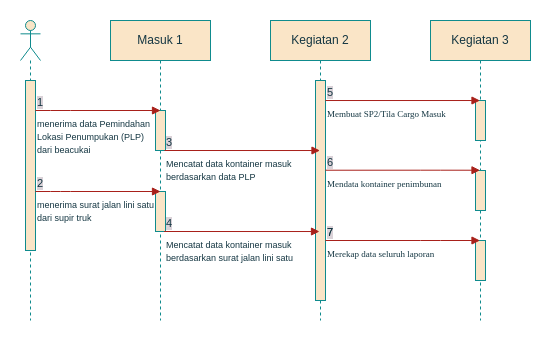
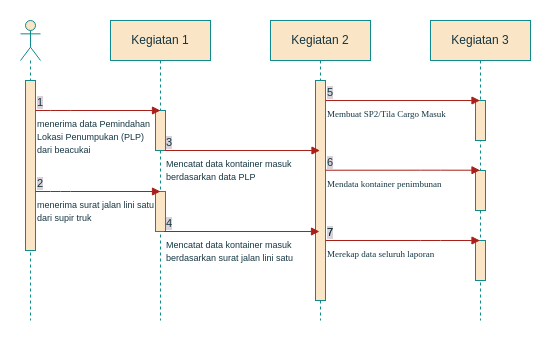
  <mxCell id="0" />
  <mxCell id="1" parent="0" />
  <mxCell id="2" value="" style="shape=umlLifeline;participant=umlActor;perimeter=lifelinePerimeter;whiteSpace=wrap;html=1;container=1;collapsible=0;recursiveResize=0;verticalAlign=top;spacingTop=36;outlineConnect=0;fillColor=#FAE5C7;strokeColor=#0F8B8D;fontColor=#143642;" vertex="1" parent="1"><mxGeometry x="20" y="20" width="20" height="300" as="geometry" /></mxCell>
  <mxCell id="3" value="" style="html=1;points=[];perimeter=orthogonalPerimeter;fillColor=#FAE5C7;strokeColor=#0F8B8D;fontColor=#143642;" vertex="1" parent="2"><mxGeometry x="5" y="60" width="10" height="170" as="geometry" /></mxCell>
- <mxCell id="4" value="Masuk 1" style="shape=umlLifeline;perimeter=lifelinePerimeter;whiteSpace=wrap;html=1;container=1;collapsible=0;recursiveResize=0;outlineConnect=0;fillColor=#FAE5C7;strokeColor=#0F8B8D;fontColor=#143642;" vertex="1" parent="1"><mxGeometry x="110" y="20" width="100" height="300" as="geometry" /></mxCell>
+ <mxCell id="4" value="Kegiatan 1" style="shape=umlLifeline;perimeter=lifelinePerimeter;whiteSpace=wrap;html=1;container=1;collapsible=0;recursiveResize=0;outlineConnect=0;fillColor=#FAE5C7;strokeColor=#0F8B8D;fontColor=#143642;" vertex="1" parent="1"><mxGeometry x="110" y="20" width="100" height="300" as="geometry" /></mxCell>
  <mxCell id="5" value="" style="html=1;points=[];perimeter=orthogonalPerimeter;fillColor=#FAE5C7;strokeColor=#0F8B8D;fontColor=#143642;" vertex="1" parent="4"><mxGeometry x="45" y="90" width="10" height="40" as="geometry" /></mxCell>
  <mxCell id="6" value="" style="html=1;points=[];perimeter=orthogonalPerimeter;fillColor=#FAE5C7;strokeColor=#0F8B8D;fontColor=#143642;" vertex="1" parent="4"><mxGeometry x="45" y="171" width="10" height="40" as="geometry" /></mxCell>
  <mxCell id="7" value="Kegiatan 2" style="shape=umlLifeline;perimeter=lifelinePerimeter;whiteSpace=wrap;html=1;container=1;collapsible=0;recursiveResize=0;outlineConnect=0;fillColor=#FAE5C7;strokeColor=#0F8B8D;fontColor=#143642;" vertex="1" parent="1"><mxGeometry x="270" y="20" width="100" height="300" as="geometry" /></mxCell>
  <mxCell id="8" value="&lt;div&gt;Kegiatan 3&lt;/div&gt;" style="shape=umlLifeline;perimeter=lifelinePerimeter;whiteSpace=wrap;html=1;container=1;collapsible=0;recursiveResize=0;outlineConnect=0;fillColor=#FAE5C7;strokeColor=#0F8B8D;fontColor=#143642;" vertex="1" parent="1"><mxGeometry x="430" y="20" width="100" height="300" as="geometry" /></mxCell>
  <mxCell id="9" value="" style="html=1;points=[];perimeter=orthogonalPerimeter;fillColor=#FAE5C7;strokeColor=#0F8B8D;fontColor=#143642;" vertex="1" parent="8"><mxGeometry x="45" y="80" width="10" height="40" as="geometry" /></mxCell>
  <mxCell id="10" value="" style="html=1;points=[];perimeter=orthogonalPerimeter;fillColor=#FAE5C7;strokeColor=#0F8B8D;fontColor=#143642;" vertex="1" parent="8"><mxGeometry x="45" y="150" width="10" height="40" as="geometry" /></mxCell>
  <mxCell id="11" value="" style="html=1;points=[];perimeter=orthogonalPerimeter;fillColor=#FAE5C7;strokeColor=#0F8B8D;fontColor=#143642;" vertex="1" parent="8"><mxGeometry x="45" y="220" width="10" height="40" as="geometry" /></mxCell>
  <mxCell id="12" value="" style="html=1;points=[];perimeter=orthogonalPerimeter;fillColor=#FAE5C7;strokeColor=#0F8B8D;fontColor=#143642;" vertex="1" parent="1"><mxGeometry x="315" y="80" width="10" height="220" as="geometry" /></mxCell>
  <mxCell id="13" value="&lt;div&gt;&lt;font style=&quot;font-size: 9px&quot;&gt;menerima data Pemindahan &lt;br&gt;&lt;/font&gt;&lt;/div&gt;&lt;div&gt;&lt;font style=&quot;font-size: 9px&quot;&gt;Lokasi Penumpukan (PLP) &lt;br&gt;&lt;/font&gt;&lt;/div&gt;&lt;div&gt;&lt;font style=&quot;font-size: 9px&quot;&gt;dari beacukai&lt;/font&gt;&lt;/div&gt;" style="endArrow=block;endFill=1;html=1;edgeStyle=orthogonalEdgeStyle;align=left;verticalAlign=top;labelBackgroundColor=none;strokeColor=#A8201A;fontColor=#143642;" edge="1" parent="1" source="3"><mxGeometry x="-1" relative="1" as="geometry"><mxPoint x="40" y="110" as="sourcePoint" /><mxPoint x="160" y="110" as="targetPoint" /><Array as="points"><mxPoint x="60" y="110" /><mxPoint x="60" y="110" /></Array></mxGeometry></mxCell>
  <mxCell id="14" value="1" style="edgeLabel;resizable=0;html=1;align=left;verticalAlign=bottom;labelBackgroundColor=#DAD2D8;fontColor=#143642;" connectable="0" vertex="1" parent="13"><mxGeometry x="-1" relative="1" as="geometry" /></mxCell>
  <mxCell id="15" value="&lt;div&gt;&lt;font style=&quot;font-size: 9px&quot;&gt;Mencatat data kontainer masuk&lt;/font&gt;&lt;/div&gt;&lt;div&gt;&lt;font style=&quot;font-size: 9px&quot;&gt;berdasarkan data PLP&lt;br&gt;&lt;/font&gt;&lt;/div&gt;" style="endArrow=block;endFill=1;html=1;edgeStyle=orthogonalEdgeStyle;align=left;verticalAlign=top;labelBackgroundColor=none;strokeColor=#A8201A;fontColor=#143642;" edge="1" parent="1"><mxGeometry x="-1" relative="1" as="geometry"><mxPoint x="164" y="150" as="sourcePoint" /><mxPoint x="319.5" y="150.029" as="targetPoint" /><Array as="points" /></mxGeometry></mxCell>
  <mxCell id="16" value="3" style="edgeLabel;resizable=0;html=1;align=left;verticalAlign=bottom;labelBackgroundColor=#DAD2D8;fontColor=#143642;" connectable="0" vertex="1" parent="15"><mxGeometry x="-1" relative="1" as="geometry" /></mxCell>
  <mxCell id="17" value="&lt;font style=&quot;font-size: 9px&quot;&gt;&lt;span style=&quot;font-family: &amp;#34;calisto mt&amp;#34; , serif&quot; lang=&quot;EN-US&quot;&gt;Membuat SP2/Tila Cargo Masuk&lt;/span&gt;&lt;/font&gt;" style="endArrow=block;endFill=1;html=1;edgeStyle=orthogonalEdgeStyle;align=left;verticalAlign=top;labelBackgroundColor=none;strokeColor=#A8201A;fontColor=#143642;" edge="1" parent="1" target="8"><mxGeometry x="-1" relative="1" as="geometry"><mxPoint x="325" y="100.029" as="sourcePoint" /><mxPoint x="450" y="100" as="targetPoint" /><Array as="points"><mxPoint x="430" y="100" /><mxPoint x="430" y="100" /></Array></mxGeometry></mxCell>
  <mxCell id="18" value="5" style="edgeLabel;resizable=0;html=1;align=left;verticalAlign=bottom;labelBackgroundColor=#DAD2D8;fontColor=#143642;" connectable="0" vertex="1" parent="17"><mxGeometry x="-1" relative="1" as="geometry" /></mxCell>
  <mxCell id="19" value="&lt;font style=&quot;font-size: 9px&quot;&gt;&lt;span style=&quot;font-family: &amp;quot;calisto mt&amp;quot; , serif&quot; lang=&quot;EN-US&quot;&gt;Mendata kontainer penimbunan&lt;/span&gt;&lt;/font&gt;" style="endArrow=block;endFill=1;html=1;edgeStyle=orthogonalEdgeStyle;align=left;verticalAlign=top;labelBackgroundColor=none;strokeColor=#A8201A;fontColor=#143642;" edge="1" parent="1"><mxGeometry x="-1" relative="1" as="geometry"><mxPoint x="325" y="169.719" as="sourcePoint" /><mxPoint x="479.5" y="169.719" as="targetPoint" /><Array as="points"><mxPoint x="430" y="169.69" /><mxPoint x="430" y="169.69" /></Array></mxGeometry></mxCell>
  <mxCell id="20" value="6" style="edgeLabel;resizable=0;html=1;align=left;verticalAlign=bottom;labelBackgroundColor=#DAD2D8;fontColor=#143642;" connectable="0" vertex="1" parent="19"><mxGeometry x="-1" relative="1" as="geometry" /></mxCell>
  <mxCell id="21" value="&lt;font style=&quot;font-size: 9px&quot;&gt;&lt;span style=&quot;font-family: &amp;quot;calisto mt&amp;quot; , serif&quot; lang=&quot;EN-US&quot;&gt;Merekap data seluruh laporan&lt;/span&gt;&lt;/font&gt;" style="endArrow=block;endFill=1;html=1;edgeStyle=orthogonalEdgeStyle;align=left;verticalAlign=top;labelBackgroundColor=none;strokeColor=#A8201A;fontColor=#143642;" edge="1" parent="1"><mxGeometry x="-1" relative="1" as="geometry"><mxPoint x="325" y="239.999" as="sourcePoint" /><mxPoint x="479.5" y="239.999" as="targetPoint" /><Array as="points"><mxPoint x="430" y="239.97" /><mxPoint x="430" y="239.97" /></Array></mxGeometry></mxCell>
  <mxCell id="22" value="7" style="edgeLabel;resizable=0;html=1;align=left;verticalAlign=bottom;labelBackgroundColor=#DAD2D8;fontColor=#143642;" connectable="0" vertex="1" parent="21"><mxGeometry x="-1" relative="1" as="geometry" /></mxCell>
  <mxCell id="23" value="7" style="edgeLabel;resizable=0;html=1;align=left;verticalAlign=bottom;labelBackgroundColor=none;fontColor=#143642;" connectable="0" vertex="1" parent="21"><mxGeometry x="-1" relative="1" as="geometry" /></mxCell>
  <mxCell id="24" value="&lt;div&gt;&lt;font style=&quot;font-size: 9px&quot;&gt;menerima surat jalan lini satu &lt;br&gt;&lt;/font&gt;&lt;/div&gt;&lt;div&gt;&lt;font style=&quot;font-size: 9px&quot;&gt;dari supir truk&lt;/font&gt;&lt;/div&gt;" style="endArrow=block;endFill=1;html=1;edgeStyle=orthogonalEdgeStyle;align=left;verticalAlign=top;labelBackgroundColor=none;strokeColor=#A8201A;fontColor=#143642;" edge="1" parent="1"><mxGeometry x="-1" relative="1" as="geometry"><mxPoint x="35" y="191.029" as="sourcePoint" /><mxPoint x="160" y="191" as="targetPoint" /><Array as="points"><mxPoint x="60" y="191" /><mxPoint x="60" y="191" /></Array><mxPoint as="offset" /></mxGeometry></mxCell>
  <mxCell id="25" value="2" style="edgeLabel;resizable=0;html=1;align=left;verticalAlign=bottom;labelBackgroundColor=#DAD2D8;fontColor=#143642;" connectable="0" vertex="1" parent="24"><mxGeometry x="-1" relative="1" as="geometry" /></mxCell>
  <mxCell id="26" value="&lt;div&gt;&lt;font style=&quot;font-size: 9px&quot;&gt;Mencatat data kontainer masuk&lt;/font&gt;&lt;/div&gt;&lt;div&gt;&lt;font style=&quot;font-size: 9px&quot;&gt;berdasarkan surat jalan lini satu&lt;br&gt;&lt;/font&gt;&lt;/div&gt;" style="endArrow=block;endFill=1;html=1;edgeStyle=orthogonalEdgeStyle;align=left;verticalAlign=top;labelBackgroundColor=none;strokeColor=#A8201A;fontColor=#143642;" edge="1" parent="1"><mxGeometry x="-1" relative="1" as="geometry"><mxPoint x="163.5" y="231" as="sourcePoint" /><mxPoint x="319" y="231.029" as="targetPoint" /><Array as="points" /></mxGeometry></mxCell>
  <mxCell id="27" value="4" style="edgeLabel;resizable=0;html=1;align=left;verticalAlign=bottom;labelBackgroundColor=#DAD2D8;fontColor=#143642;" connectable="0" vertex="1" parent="26"><mxGeometry x="-1" relative="1" as="geometry" /></mxCell>
